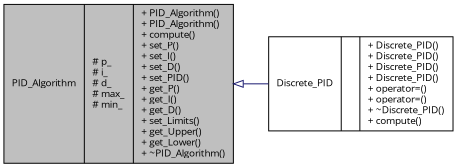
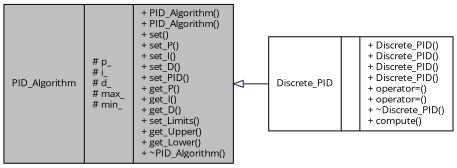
  digraph {
    rankdir=LR
    fontname="Open Sans"
    node [color=black fontname="Open Sans" fontsize=10 shape=record style=filled]
-   n1 [fillcolor=grey75 fontcolor=black height=0.2 label="{PID_Algorithm\n|# p_\l# i_\l# d_\l# max_\l# min_\l|+ PID_Algorithm()\l+ PID_Algorithm()\l+ compute()\l+ set_P()\l+ set_I()\l+ set_D()\l+ set_PID()\l+ get_P()\l+ get_I()\l+ get_D()\l+ set_Limits()\l+ get_Upper()\l+ get_Lower()\l+ ~PID_Algorithm()\l}" width=0.4]
+   n1 [fillcolor=grey75 fontcolor=black height=0.2 label="{PID_Algorithm\n|# p_\l# i_\l# d_\l# max_\l# min_\l|+ PID_Algorithm()\l+ PID_Algorithm()\l+ set()\l+ set_P()\l+ set_I()\l+ set_D()\l+ set_PID()\l+ get_P()\l+ get_I()\l+ get_D()\l+ set_Limits()\l+ get_Upper()\l+ get_Lower()\l+ ~PID_Algorithm()\l}" width=0.4]
    n2 [fillcolor=white height=0.2 label="{Discrete_PID\n||+ Discrete_PID()\l+ Discrete_PID()\l+ Discrete_PID()\l+ Discrete_PID()\l+ operator=()\l+ operator=()\l+ ~Discrete_PID()\l+ compute()\l}" width=0.4]
    n1 -> n2 [arrowtail=onormal color=midnightblue dir=back fontname="Open Sans" fontsize=10 labelfontname=Helvetica labelfontsize=10 style=solid]
  }
